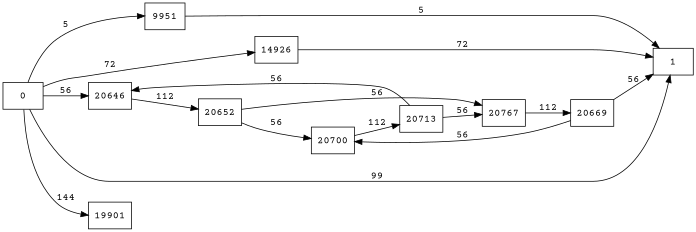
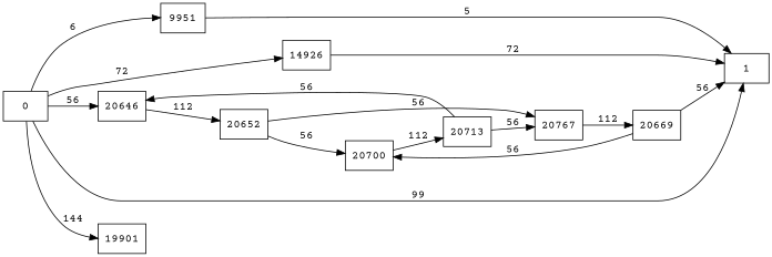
  digraph {
    fontname="Courier Prime"
    rankdir=LR
    node [fontname="Courier Prime" shape=rectangle]
    edge [fontname="Courier Prime"]
    9951
    1
    14926
    20646
    20652
    20700
    20767
    20713
    n9 [label=20669]
    0
    19901
    9951 -> 1 [label=5]
    14926 -> 1 [label=72]
    20646 -> 20652 [label=112]
    20652 -> 20700 [label=56]
    20652 -> 20767 [label=56]
    20700 -> 20713 [label=112]
    20767 -> n9 [label=112]
    20713 -> 20646 [label=56]
    20713 -> 20767 [label=56]
    n9 -> 1 [label=56]
    n9 -> 20700 [label=56]
-   0 -> 9951 [label=5]
+   0 -> 9951 [label=6]
    0 -> 1 [label=99]
    0 -> 14926 [label=72]
    0 -> 20646 [label=56]
    0 -> 19901 [label=144]
  }
